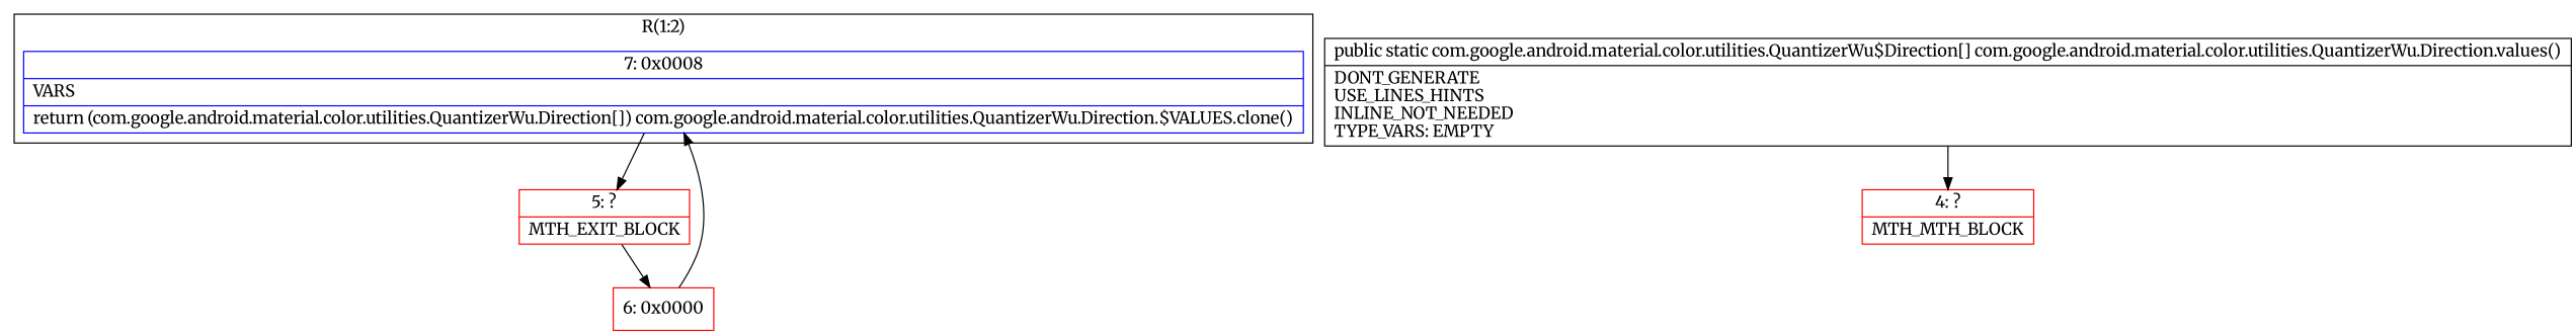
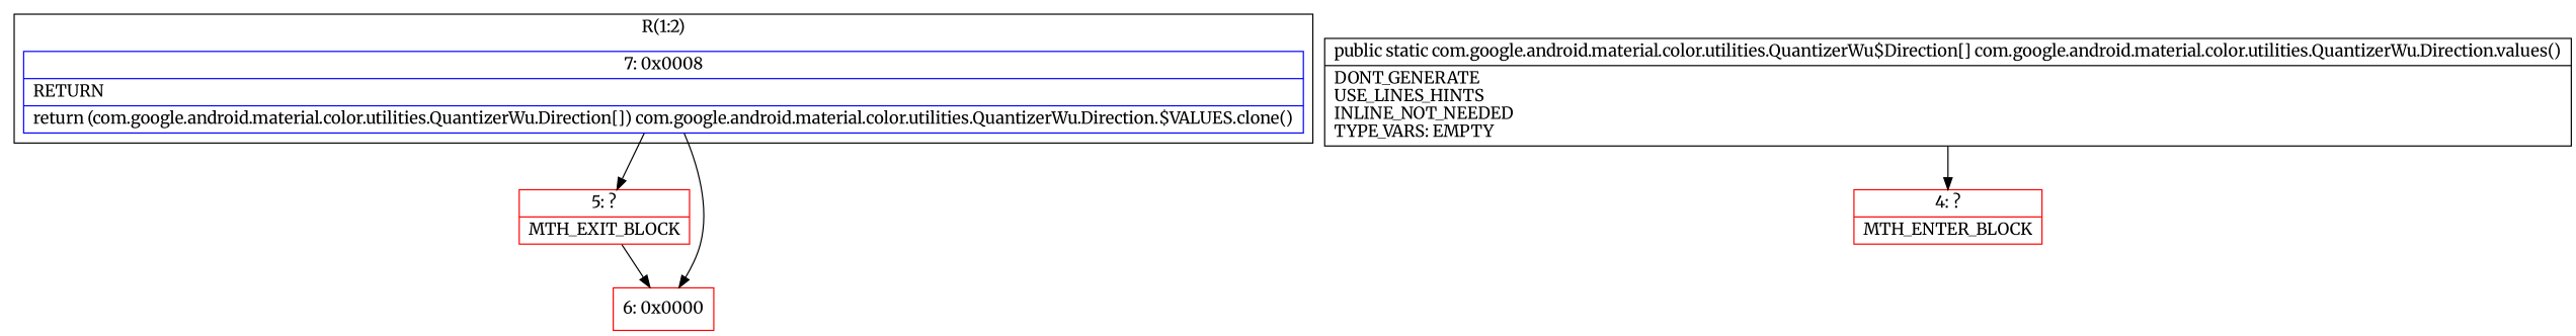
  digraph {
    fontname=Merriweather
    node [color=red fontname=Merriweather shape=record]
    edge [fontname=Merriweather]
-   n1 [color=blue label="{7\:\ 0x0008|VARS\l|return (com.google.android.material.color.utilities.QuantizerWu.Direction[]) com.google.android.material.color.utilities.QuantizerWu.Direction.$VALUES.clone()\l}"]
+   n1 [color=blue label="{7\:\ 0x0008|RETURN\l|return (com.google.android.material.color.utilities.QuantizerWu.Direction[]) com.google.android.material.color.utilities.QuantizerWu.Direction.$VALUES.clone()\l}"]
    n2 [label="{5\:\ ?|MTH_EXIT_BLOCK\l}"]
    n3 [label="{6\:\ 0x0000}"]
-   n4 [label="{4\:\ ?|MTH_MTH_BLOCK\l}"]
+   n4 [label="{4\:\ ?|MTH_ENTER_BLOCK\l}"]
    n5 [label="{public static com.google.android.material.color.utilities.QuantizerWu$Direction[] com.google.android.material.color.utilities.QuantizerWu.Direction.values()  | DONT_GENERATE\lUSE_LINES_HINTS\lINLINE_NOT_NEEDED\lTYPE_VARS: EMPTY\l}" color=""]
    subgraph cluster_1 {
      label="R(1:2)"
      n1
    }
    n1 -> n2
    n2 -> n3
-   n3 -> n1
+   n1 -> n3
    n5 -> n4
  }
